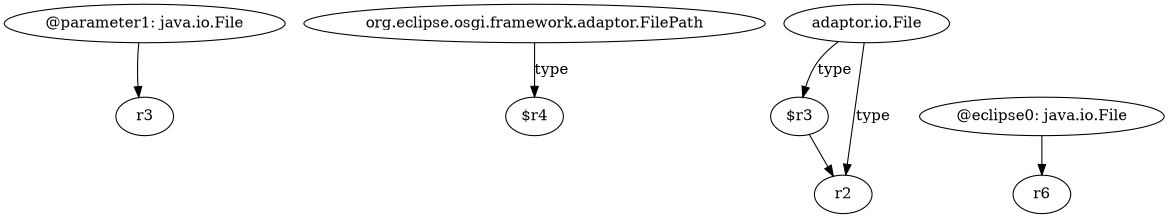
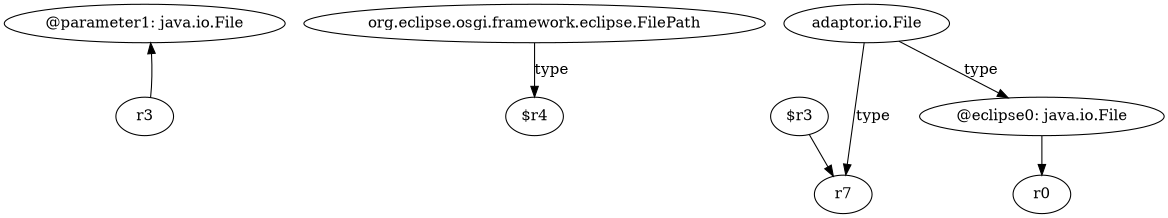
  digraph {
    n1 [label="@parameter1: java.io.File"]
    n2 [label=r3]
-   n3 [label="org.eclipse.osgi.framework.adaptor.FilePath"]
+   n3 [label="org.eclipse.osgi.framework.eclipse.FilePath"]
    n4 [label="$r4"]
    n5 [label="$r3"]
-   n6 [label=r2]
+   n6 [label=r7]
    n7 [label="adaptor.io.File"]
    n8 [label="@eclipse0: java.io.File"]
-   n9 [label=r6]
-   n1 -> n2
+   n9 [label=r0]
+   n2 -> n1
    n3 -> n4 [label=type]
    n5 -> n6
-   n7 -> n5 [label=type]
+   n7 -> n8 [label=type]
    n7 -> n6 [label=type]
    n8 -> n9
  }
